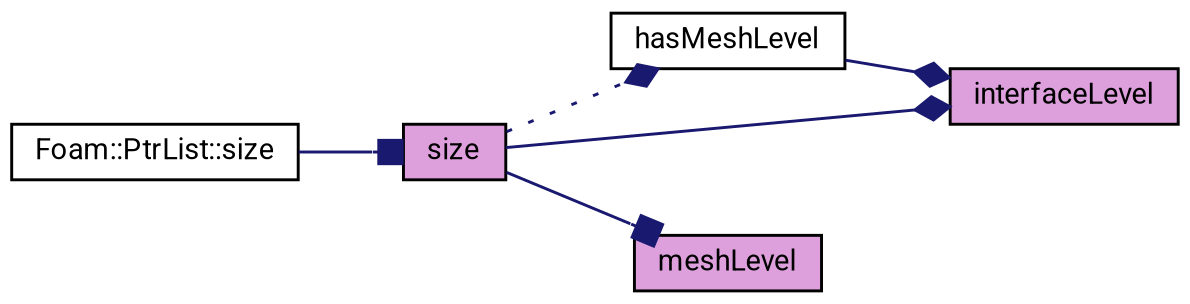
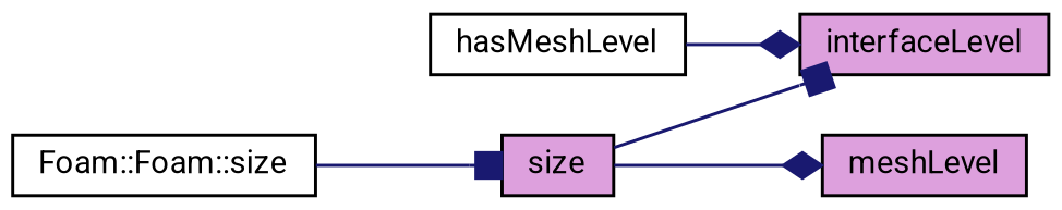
  digraph {
    fontname=Roboto
    rankdir=LR
    node [color=black fillcolor=plum fontname=Roboto fontsize=10 shape=record style=filled]
    edge [arrowhead=diamond color=midnightblue fontname=Roboto fontsize=10 labelfontname=Helvetica labelfontsize=10 style=solid]
    n1 [fontcolor=black height=0.2 label=size width=0.4]
    n2 [fillcolor=white height=0.2 label=hasMeshLevel width=0.4]
    n3 [height=0.2 label=interfaceLevel width=0.4]
    n4 [height=0.2 label=meshLevel width=0.4]
-   n5 [fillcolor=white height=0.2 label="Foam::PtrList::size" width=0.4]
-   n1 -> n2 [style=dotted]
-   n1 -> n3
-   n1 -> n4 [arrowhead=box]
+   n5 [fillcolor=white height=0.2 label="Foam::Foam::size" width=0.4]
+   n1 -> n3 [arrowhead=box]
+   n1 -> n4
    n2 -> n3
    n5 -> n1 [arrowhead=box]
  }
